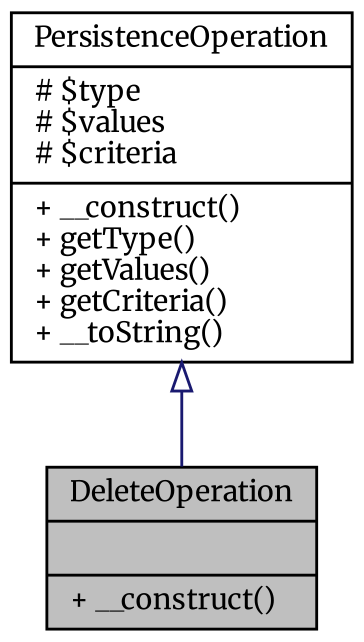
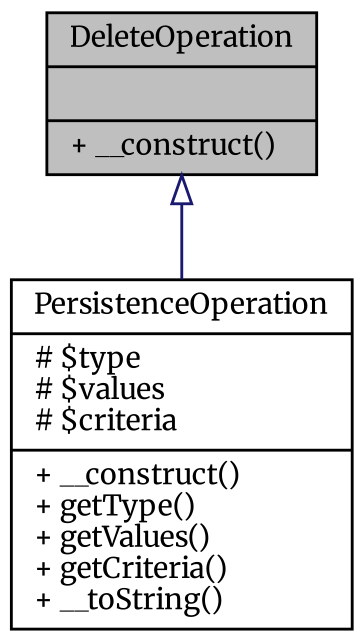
  digraph {
    fontname=Merriweather
    node [color=black fontname=Merriweather fontsize=10 shape=record style=filled]
    n1 [fillcolor=grey75 fontcolor=black height=0.2 label="{DeleteOperation\n||+ __construct()\l}" width=0.4]
    n2 [fillcolor=white height=0.2 label="{PersistenceOperation\n|# $type\l# $values\l# $criteria\l|+ __construct()\l+ getType()\l+ getValues()\l+ getCriteria()\l+ __toString()\l}" width=0.4]
-   n2 -> n1 [arrowtail=onormal color=midnightblue dir=back fontname=Merriweather fontsize=10 labelfontname=Helvetica labelfontsize=10 style=solid]
+   n1 -> n2 [arrowtail=onormal color=midnightblue dir=back fontname=Merriweather fontsize=10 labelfontname=Helvetica labelfontsize=10 style=solid]
  }
